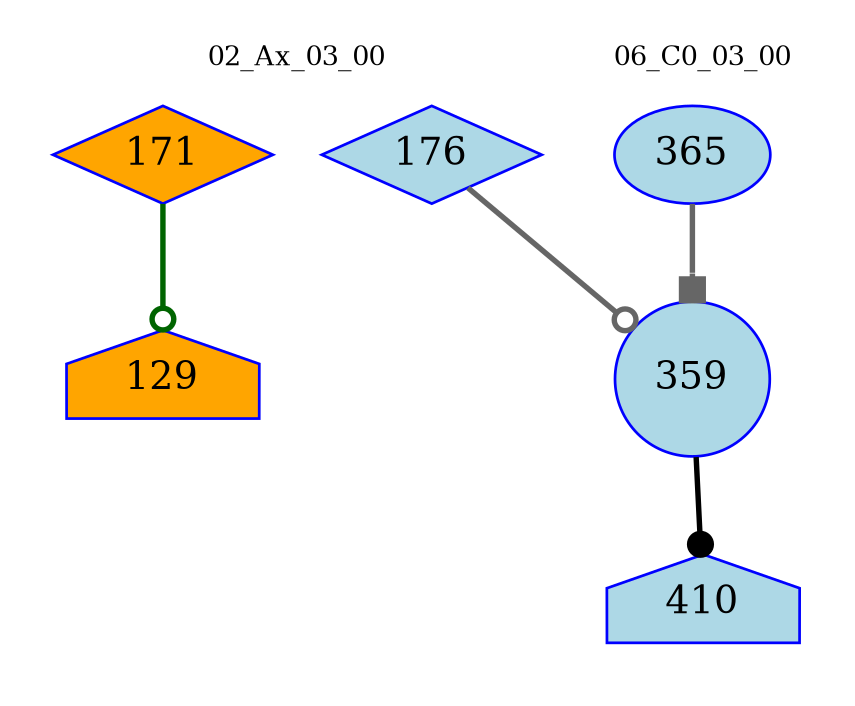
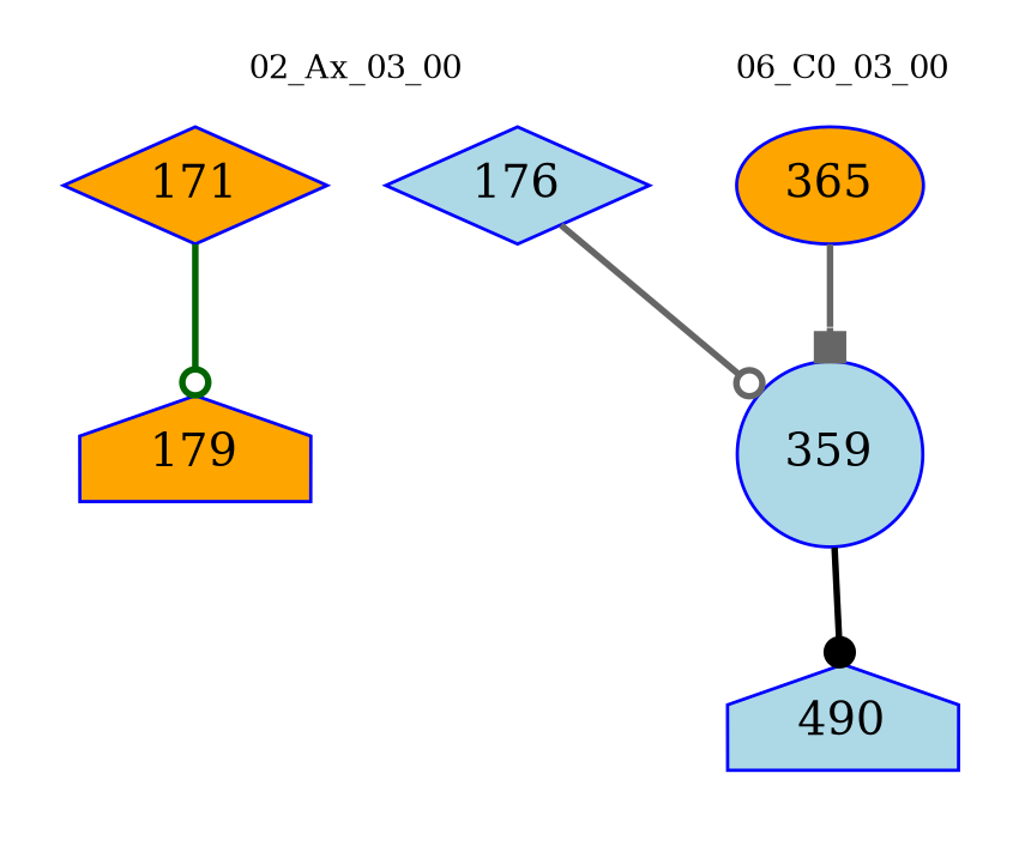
  digraph {
    node [color=blue fillcolor=lightblue shape=diamond style=filled]
    edge [arrowhead=odot color=gray40 style=bold]
    n1 [label=176]
    n2 [fillcolor=orange label=171]
-   n3 [fillcolor=orange label=129 shape=house]
-   n4 [label=365 shape=ellipse]
+   n3 [fillcolor=orange label=179 shape=house]
+   n4 [fillcolor=orange label=365 shape=ellipse]
    n5 [label=359 shape=circle]
-   n6 [label=410 shape=house]
+   n6 [label=490 shape=house]
    subgraph cluster_1 {
      color=white
      fontsize=10
      label="02_Ax_03_00"
      n1
      n2
      n3
    }
    subgraph cluster_2 {
      color=white
      fontsize=10
      label="06_C0_03_00"
      n4
      n5
      n6
    }
    n1 -> n5
    n2 -> n3 [color=darkgreen]
    n4 -> n5 [arrowhead=box]
    n5 -> n6 [arrowhead=dot color=black]
  }
